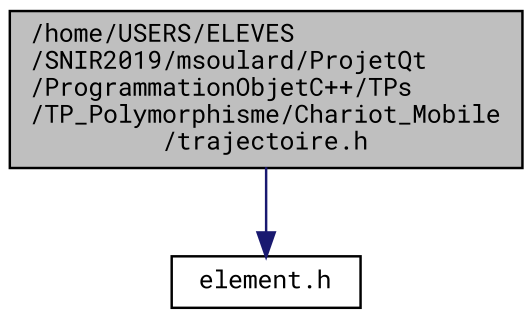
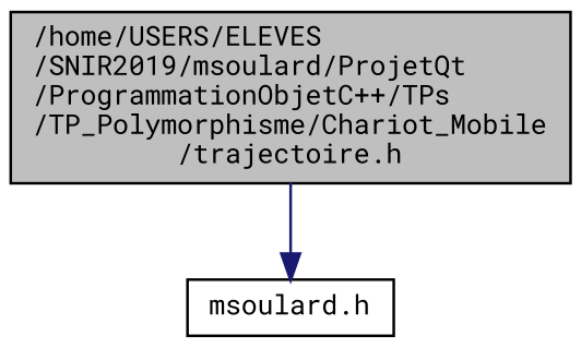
  digraph {
    fontname="Roboto Mono"
    node [color=black fontname="Roboto Mono" fontsize=10 shape=record style=filled]
    n1 [fillcolor=grey75 fontcolor=black height=0.2 label="/home/USERS/ELEVES\l/SNIR2019/msoulard/ProjetQt\l/ProgrammationObjetC++/TPs\l/TP_Polymorphisme/Chariot_Mobile\l/trajectoire.h" width=0.4]
-   n2 [fillcolor=white height=0.2 label="element.h" width=0.4]
+   n2 [fillcolor=white height=0.2 label="msoulard.h" width=0.4]
    n1 -> n2 [color=midnightblue fontname="Roboto Mono" fontsize=10 labelfontname=Helvetica labelfontsize=10 style=solid]
  }
